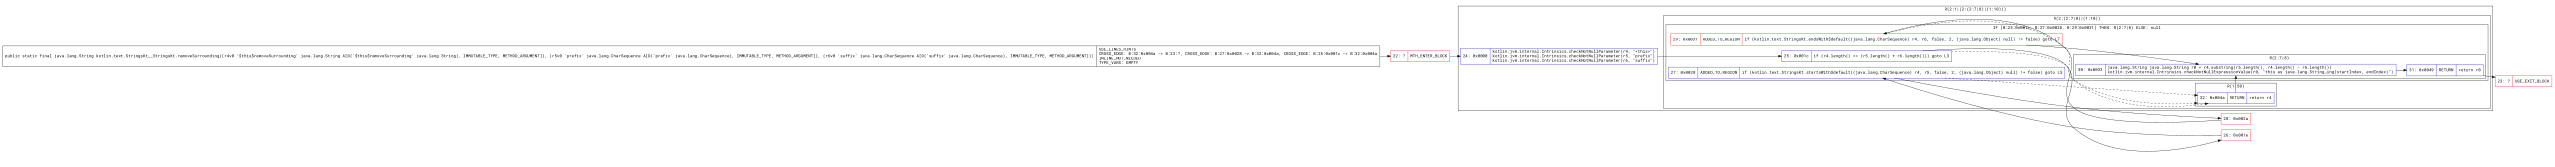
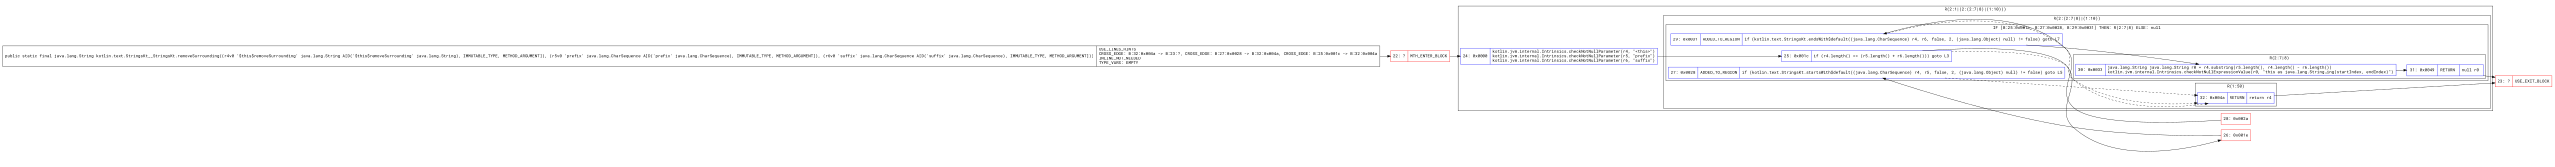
  digraph {
    fontname="Roboto Mono"
    rankdir=LR
    node [color=blue fontname="Roboto Mono" shape=record]
    edge [fontname="Roboto Mono"]
    n1 [label="{30\:\ 0x0033|java.lang.String java.lang.String r0 = r4.substring(r5.length(), r4.length() \- r6.length())\lkotlin.jvm.internal.Intrinsics.checkNotNullExpressionValue(r0, \"this as java.lang.String…ing(startIndex, endIndex)\")\l}"]
-   n2 [label="{31\:\ 0x0049|RETURN\l|return r0\l}"]
+   n2 [label="{31\:\ 0x0049|RETURN\l|null r0\l}"]
    n3 [label="{25\:\ 0x001c|if (r4.length() \>= (r5.length() + r6.length())) goto L3\l}"]
    n4 [label="{27\:\ 0x0028|ADDED_TO_REGION\l|if (kotlin.text.StringsKt.startsWith$default((java.lang.CharSequence) r4, r5, false, 2, (java.lang.Object) null) != false) goto L5\l}"]
-   n5 [color=red label="{29\:\ 0x0031|ADDED_TO_REGION\l|if (kotlin.text.StringsKt.endsWith$default((java.lang.CharSequence) r4, r6, false, 2, (java.lang.Object) null) != false) goto L7\l}"]
+   n5 [label="{29\:\ 0x0031|ADDED_TO_REGION\l|if (kotlin.text.StringsKt.endsWith$default((java.lang.CharSequence) r4, r6, false, 2, (java.lang.Object) null) != false) goto L7\l}"]
    n6 [label="{32\:\ 0x004a|RETURN\l|return r4\l}"]
    n7 [label="{24\:\ 0x0000|kotlin.jvm.internal.Intrinsics.checkNotNullParameter(r4, \"\<this\>\")\lkotlin.jvm.internal.Intrinsics.checkNotNullParameter(r5, \"prefix\")\lkotlin.jvm.internal.Intrinsics.checkNotNullParameter(r6, \"suffix\")\l}"]
    n8 [color=red label="{23\:\ ?|USE_EXIT_BLOCK\l}"]
    n9 [color=red label="{26\:\ 0x001e}"]
    n10 [color=red label="{28\:\ 0x002a}"]
    n11 [color=red label="{22\:\ ?|MTH_ENTER_BLOCK\l}"]
    n12 [label="{public static final java.lang.String kotlin.text.StringsKt__StringsKt.removeSurrounding((r4v0 '$this$removeSurrounding' java.lang.String A[D('$this$removeSurrounding' java.lang.String), IMMUTABLE_TYPE, METHOD_ARGUMENT]), (r5v0 'prefix' java.lang.CharSequence A[D('prefix' java.lang.CharSequence), IMMUTABLE_TYPE, METHOD_ARGUMENT]), (r6v0 'suffix' java.lang.CharSequence A[D('suffix' java.lang.CharSequence), IMMUTABLE_TYPE, METHOD_ARGUMENT]))  | USE_LINES_HINTS\lCROSS_EDGE: B:32:0x004a \-\> B:23:?, CROSS_EDGE: B:27:0x0028 \-\> B:32:0x004a, CROSS_EDGE: B:25:0x001c \-\> B:32:0x004a\lINLINE_NOT_NEEDED\lTYPE_VARS: EMPTY\l}" color=""]
    subgraph cluster_1 {
      label="R(2:1|(2:(2:7|8)|(1:10)))"
      n7
      subgraph cluster_2 {
        label="R(2:(2:7|8)|(1:10))"
        subgraph cluster_3 {
          label="IF [B:25:0x001c, B:27:0x0028, B:29:0x0031] THEN: R(2:7|8) ELSE: null"
          n3
          n4
          n5
          subgraph cluster_4 {
            label="R(2:7|8)"
            n1
            n2
          }
        }
        subgraph cluster_5 {
          label="R(1:50)"
          n6
        }
      }
    }
    n1 -> n2
    n2 -> n8
    n3 -> n6 [style=dashed]
    n3 -> n9
    n4 -> n6 [style=dashed]
-   n4 -> n10
    n5 -> n1
    n5 -> n6 [style=dashed]
-   n6 -> n1
+   n6 -> n8
    n7 -> n3
    n9 -> n4
    n10 -> n5
    n11 -> n7
    n12 -> n11
  }
